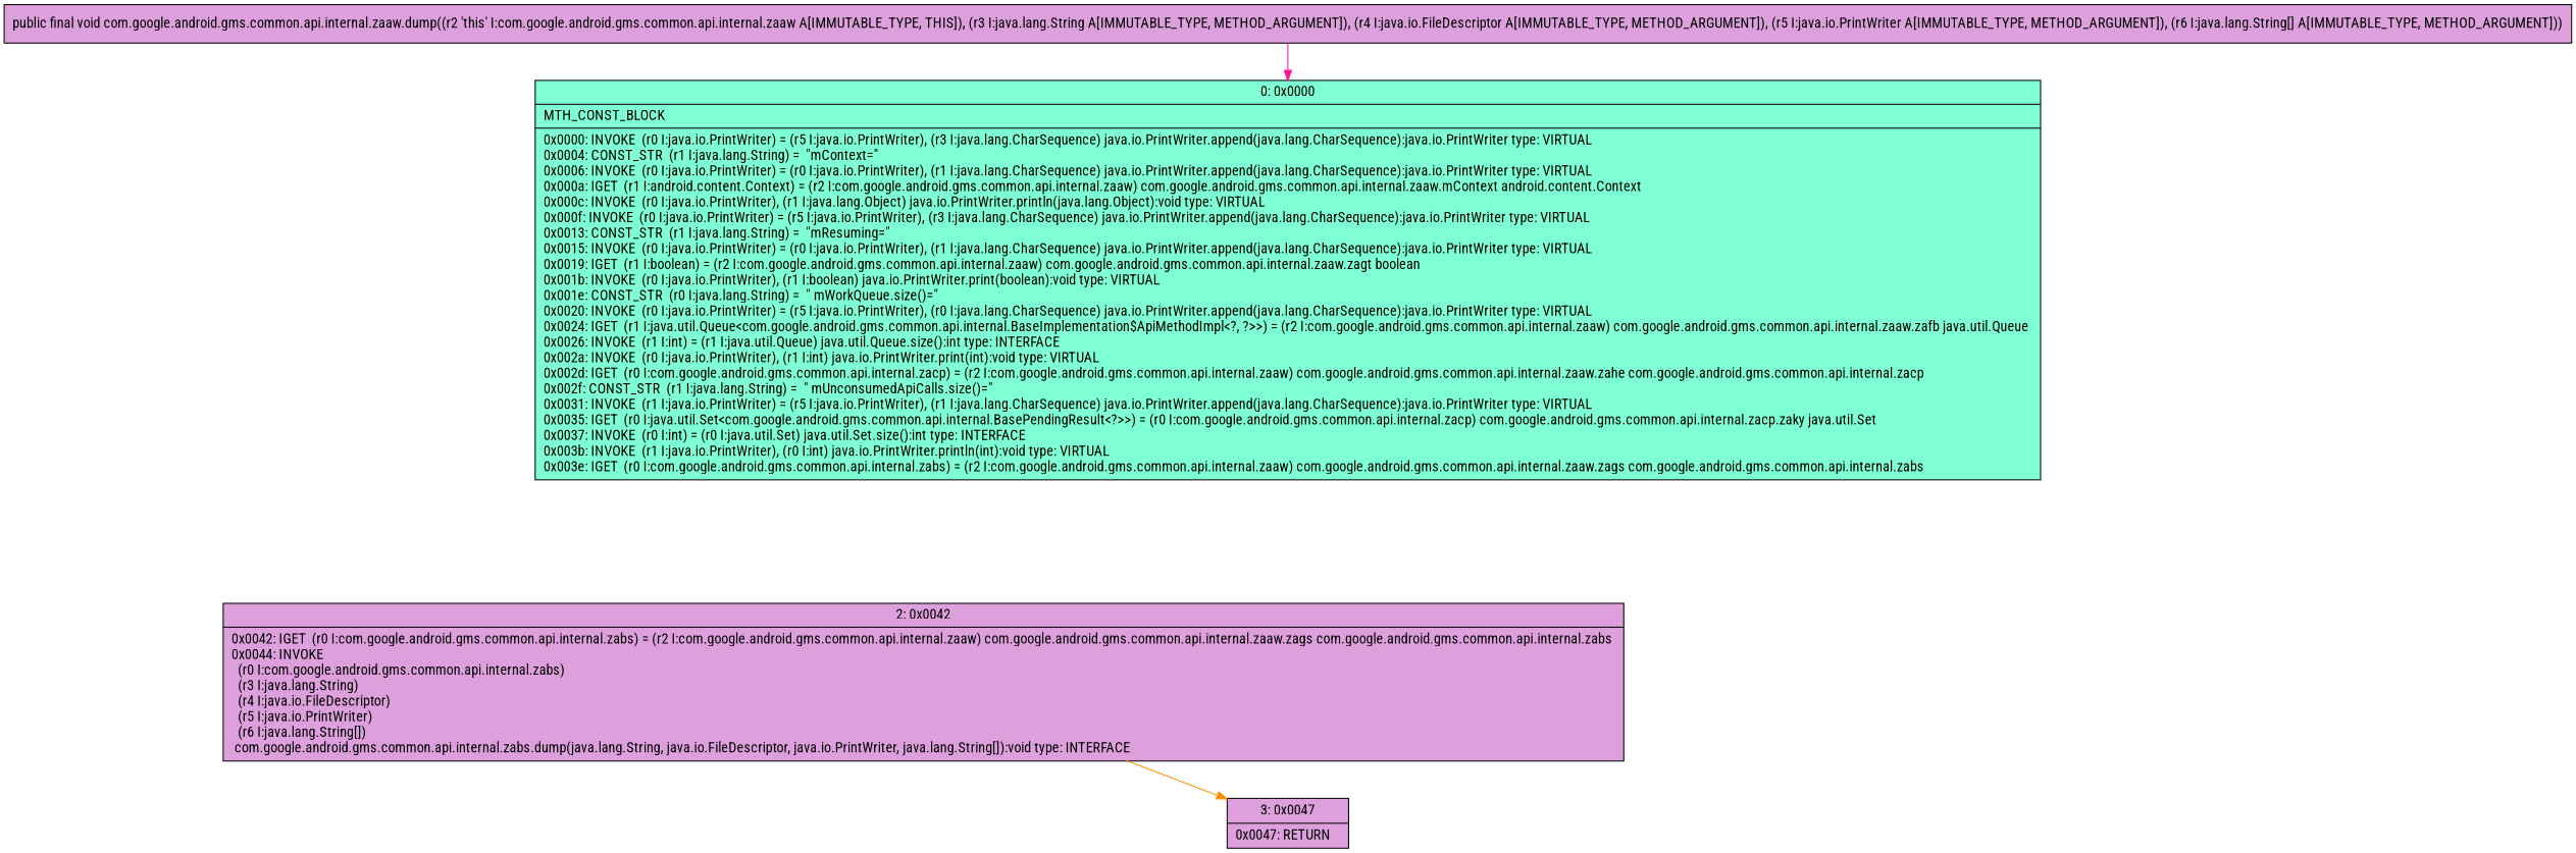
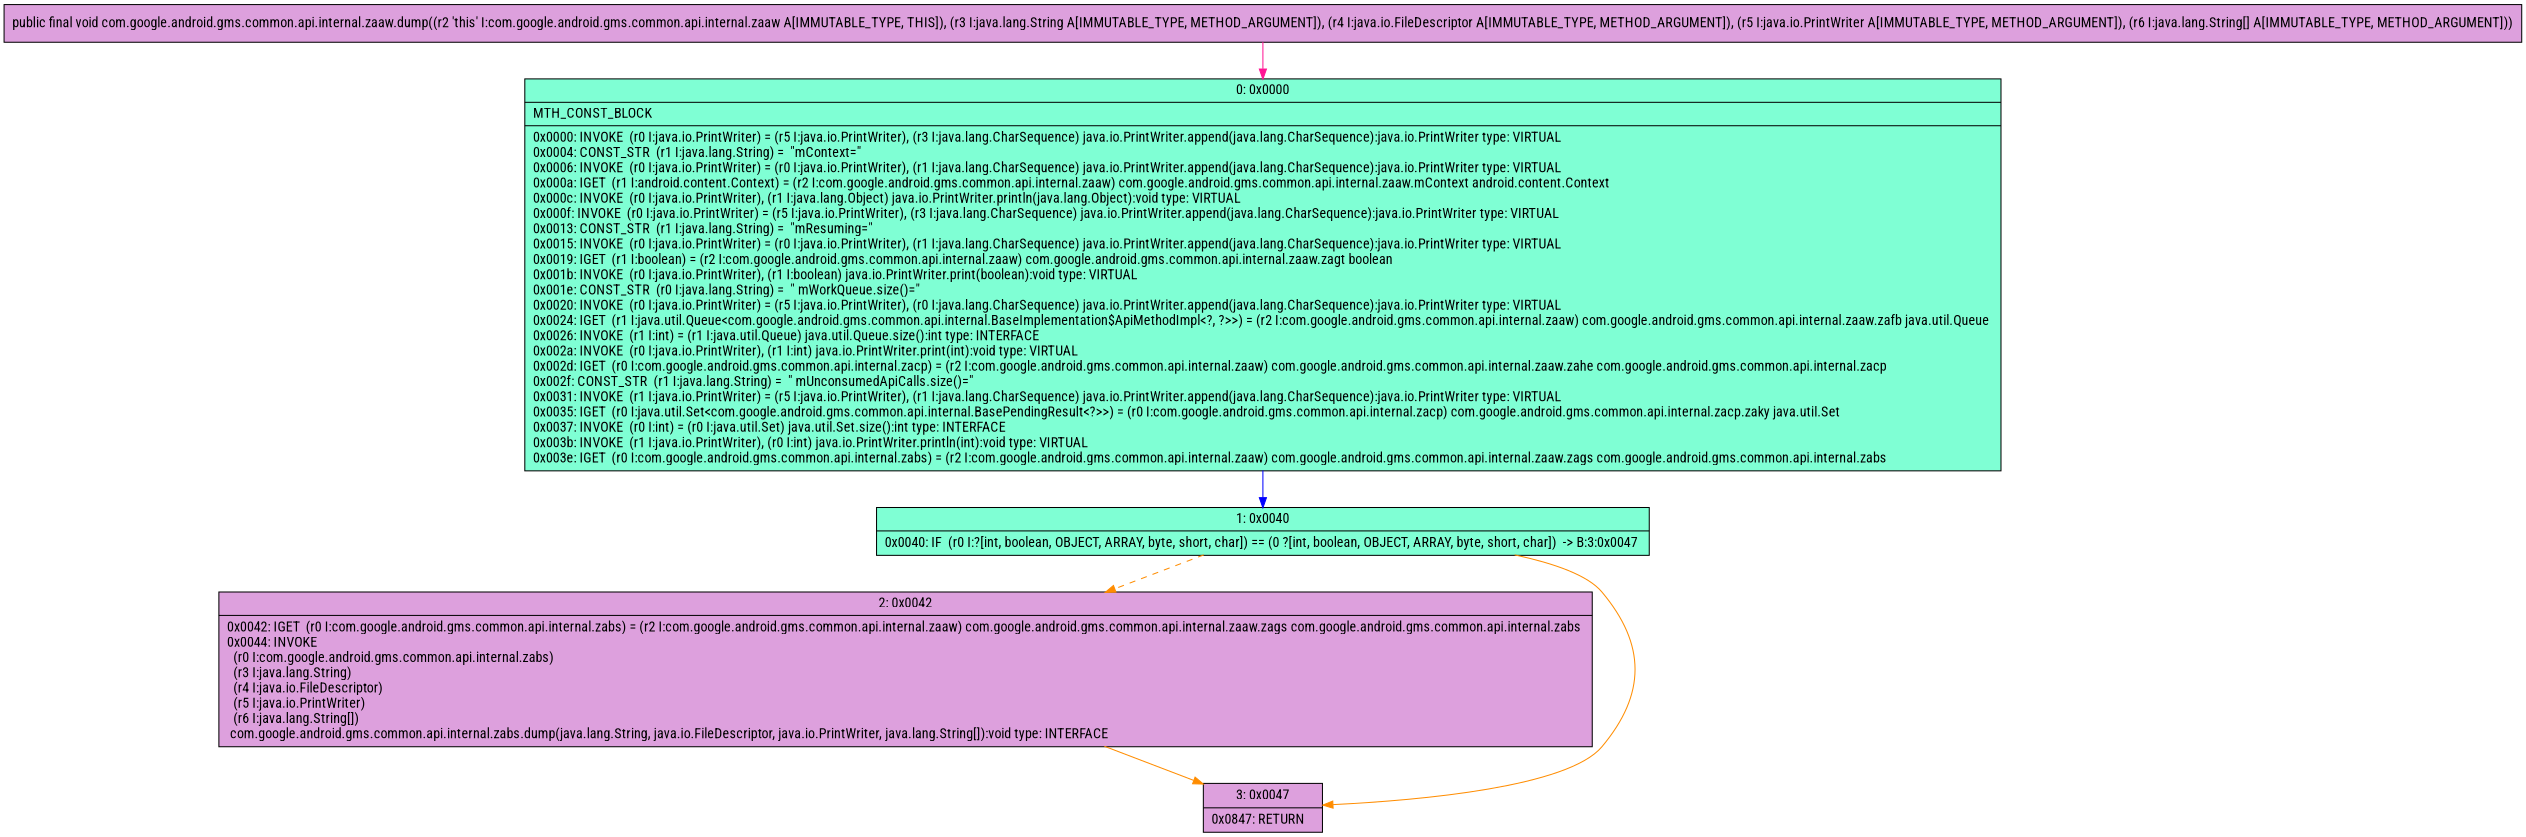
  digraph {
    fontname="Roboto Condensed"
    node [fillcolor=plum fontname="Roboto Condensed" shape=record style=filled]
    edge [color=darkorange fontname="Roboto Condensed"]
    n1 [fillcolor=aquamarine label="{0\:\ 0x0000|MTH_CONST_BLOCK\l|0x0000: INVOKE  (r0 I:java.io.PrintWriter) = (r5 I:java.io.PrintWriter), (r3 I:java.lang.CharSequence) java.io.PrintWriter.append(java.lang.CharSequence):java.io.PrintWriter type: VIRTUAL \l0x0004: CONST_STR  (r1 I:java.lang.String) =  \"mContext=\" \l0x0006: INVOKE  (r0 I:java.io.PrintWriter) = (r0 I:java.io.PrintWriter), (r1 I:java.lang.CharSequence) java.io.PrintWriter.append(java.lang.CharSequence):java.io.PrintWriter type: VIRTUAL \l0x000a: IGET  (r1 I:android.content.Context) = (r2 I:com.google.android.gms.common.api.internal.zaaw) com.google.android.gms.common.api.internal.zaaw.mContext android.content.Context \l0x000c: INVOKE  (r0 I:java.io.PrintWriter), (r1 I:java.lang.Object) java.io.PrintWriter.println(java.lang.Object):void type: VIRTUAL \l0x000f: INVOKE  (r0 I:java.io.PrintWriter) = (r5 I:java.io.PrintWriter), (r3 I:java.lang.CharSequence) java.io.PrintWriter.append(java.lang.CharSequence):java.io.PrintWriter type: VIRTUAL \l0x0013: CONST_STR  (r1 I:java.lang.String) =  \"mResuming=\" \l0x0015: INVOKE  (r0 I:java.io.PrintWriter) = (r0 I:java.io.PrintWriter), (r1 I:java.lang.CharSequence) java.io.PrintWriter.append(java.lang.CharSequence):java.io.PrintWriter type: VIRTUAL \l0x0019: IGET  (r1 I:boolean) = (r2 I:com.google.android.gms.common.api.internal.zaaw) com.google.android.gms.common.api.internal.zaaw.zagt boolean \l0x001b: INVOKE  (r0 I:java.io.PrintWriter), (r1 I:boolean) java.io.PrintWriter.print(boolean):void type: VIRTUAL \l0x001e: CONST_STR  (r0 I:java.lang.String) =  \" mWorkQueue.size()=\" \l0x0020: INVOKE  (r0 I:java.io.PrintWriter) = (r5 I:java.io.PrintWriter), (r0 I:java.lang.CharSequence) java.io.PrintWriter.append(java.lang.CharSequence):java.io.PrintWriter type: VIRTUAL \l0x0024: IGET  (r1 I:java.util.Queue\<com.google.android.gms.common.api.internal.BaseImplementation$ApiMethodImpl\<?, ?\>\>) = (r2 I:com.google.android.gms.common.api.internal.zaaw) com.google.android.gms.common.api.internal.zaaw.zafb java.util.Queue \l0x0026: INVOKE  (r1 I:int) = (r1 I:java.util.Queue) java.util.Queue.size():int type: INTERFACE \l0x002a: INVOKE  (r0 I:java.io.PrintWriter), (r1 I:int) java.io.PrintWriter.print(int):void type: VIRTUAL \l0x002d: IGET  (r0 I:com.google.android.gms.common.api.internal.zacp) = (r2 I:com.google.android.gms.common.api.internal.zaaw) com.google.android.gms.common.api.internal.zaaw.zahe com.google.android.gms.common.api.internal.zacp \l0x002f: CONST_STR  (r1 I:java.lang.String) =  \" mUnconsumedApiCalls.size()=\" \l0x0031: INVOKE  (r1 I:java.io.PrintWriter) = (r5 I:java.io.PrintWriter), (r1 I:java.lang.CharSequence) java.io.PrintWriter.append(java.lang.CharSequence):java.io.PrintWriter type: VIRTUAL \l0x0035: IGET  (r0 I:java.util.Set\<com.google.android.gms.common.api.internal.BasePendingResult\<?\>\>) = (r0 I:com.google.android.gms.common.api.internal.zacp) com.google.android.gms.common.api.internal.zacp.zaky java.util.Set \l0x0037: INVOKE  (r0 I:int) = (r0 I:java.util.Set) java.util.Set.size():int type: INTERFACE \l0x003b: INVOKE  (r1 I:java.io.PrintWriter), (r0 I:int) java.io.PrintWriter.println(int):void type: VIRTUAL \l0x003e: IGET  (r0 I:com.google.android.gms.common.api.internal.zabs) = (r2 I:com.google.android.gms.common.api.internal.zaaw) com.google.android.gms.common.api.internal.zaaw.zags com.google.android.gms.common.api.internal.zabs \l}"]
+   n2 [fillcolor=aquamarine label="{1\:\ 0x0040|0x0040: IF  (r0 I:?[int, boolean, OBJECT, ARRAY, byte, short, char]) == (0 ?[int, boolean, OBJECT, ARRAY, byte, short, char])  \-\> B:3:0x0047 \l}"]
    n3 [label="{2\:\ 0x0042|0x0042: IGET  (r0 I:com.google.android.gms.common.api.internal.zabs) = (r2 I:com.google.android.gms.common.api.internal.zaaw) com.google.android.gms.common.api.internal.zaaw.zags com.google.android.gms.common.api.internal.zabs \l0x0044: INVOKE  \l  (r0 I:com.google.android.gms.common.api.internal.zabs)\l  (r3 I:java.lang.String)\l  (r4 I:java.io.FileDescriptor)\l  (r5 I:java.io.PrintWriter)\l  (r6 I:java.lang.String[])\l com.google.android.gms.common.api.internal.zabs.dump(java.lang.String, java.io.FileDescriptor, java.io.PrintWriter, java.lang.String[]):void type: INTERFACE \l}"]
-   n4 [label="{3\:\ 0x0047|0x0047: RETURN   \l}"]
+   n4 [label="{3\:\ 0x0047|0x0847: RETURN   \l}"]
    n5 [label="{public final void com.google.android.gms.common.api.internal.zaaw.dump((r2 'this' I:com.google.android.gms.common.api.internal.zaaw A[IMMUTABLE_TYPE, THIS]), (r3 I:java.lang.String A[IMMUTABLE_TYPE, METHOD_ARGUMENT]), (r4 I:java.io.FileDescriptor A[IMMUTABLE_TYPE, METHOD_ARGUMENT]), (r5 I:java.io.PrintWriter A[IMMUTABLE_TYPE, METHOD_ARGUMENT]), (r6 I:java.lang.String[] A[IMMUTABLE_TYPE, METHOD_ARGUMENT])) }"]
+   n1 -> n2 [color=blue]
+   n2 -> n3 [style=dashed]
+   n2 -> n4
    n3 -> n4
    n5 -> n1 [color=deeppink]
  }
